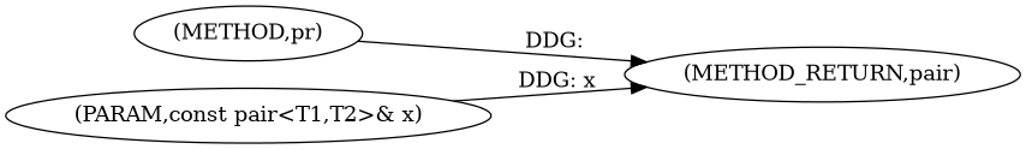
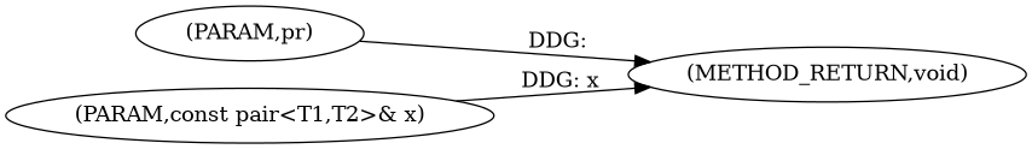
  digraph {
    rankdir=LR
-   n1 [label="(METHOD,pr)"]
-   n2 [label="(METHOD_RETURN,pair)"]
+   n1 [label="(PARAM,pr)"]
+   n2 [label="(METHOD_RETURN,void)"]
    n3 [label="(PARAM,const pair<T1,T2>& x)"]
    n1 -> n2 [label="DDG: "]
    n3 -> n2 [label="DDG: x"]
  }
